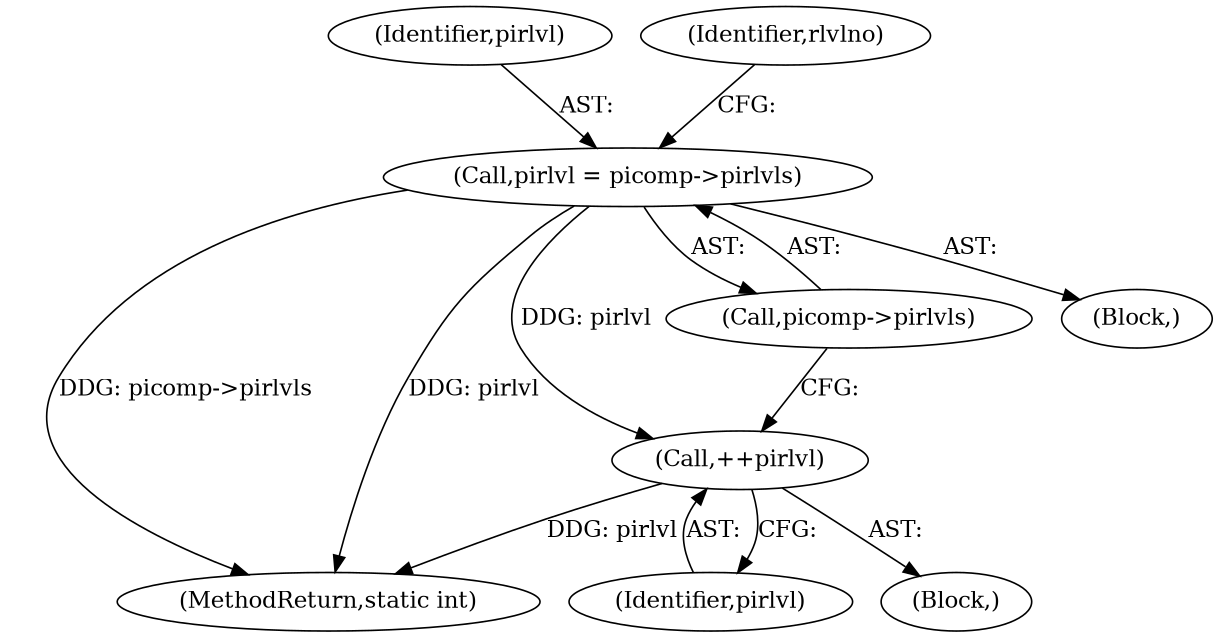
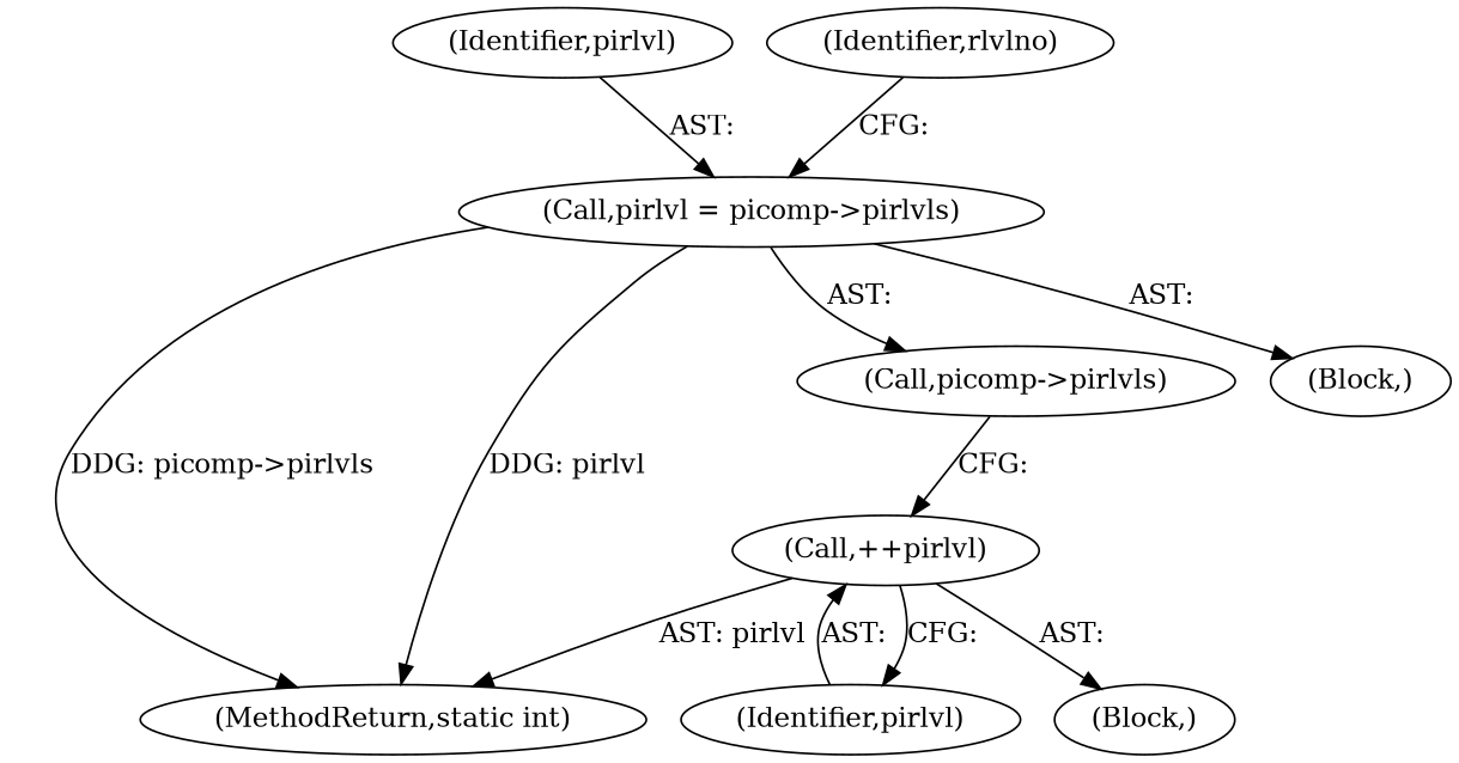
  digraph {
    n1 [label="(Call,++pirlvl)"]
    n2 [label="(MethodReturn,static int)"]
    n3 [label="(Block,)"]
    n4 [label="(Identifier,pirlvl)"]
    n5 [label="(Call,pirlvl = picomp->pirlvls)"]
    n6 [label="(Call,picomp->pirlvls)"]
    n7 [label="(Block,)"]
    n8 [label="(Identifier,pirlvl)"]
    n9 [label="(Identifier,rlvlno)"]
-   n1 -> n2 [label="DDG: pirlvl"]
+   n1 -> n2 [label="AST: pirlvl"]
    n1 -> n3 [label="AST: "]
    n1 -> n4 [label="CFG: "]
    n4 -> n1 [label="AST: "]
-   n5 -> n1 [label="DDG: pirlvl"]
    n5 -> n2 [label="DDG: picomp->pirlvls"]
    n5 -> n2 [label="DDG: pirlvl"]
    n5 -> n6 [label="AST: "]
    n5 -> n7 [label="AST: "]
    n6 -> n1 [label="CFG: "]
-   n6 -> n5 [label="AST: "]
    n8 -> n5 [label="AST: "]
    n9 -> n5 [label="CFG: "]
  }
